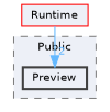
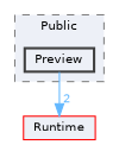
  digraph {
    compound=true
    node [fillcolor="#edf0f7" fontname=Helvetica fontsize=10 shape=box]
    n1 [color=grey25 height=0.2 label=Preview style="filled,bold" width=0.4]
    n2 [color=red height=0.2 label=Runtime style=filled width=0.4]
    subgraph cluster_1 {
      bgcolor="#edf0f7"
      fontname=Helvetica
      fontsize=10
      label=Public
      pencolor=grey50
      style="filled,dashed"
      n1
    }
-   n2 -> n1 [color=steelblue1 fontcolor=steelblue1 fontname=Helvetica fontsize=10 headlabel=2 labeldistance=1.5 labelfontname=Helvetica labelfontsize=10]
+   n1 -> n2 [color=steelblue1 fontcolor=steelblue1 fontname=Helvetica fontsize=10 headlabel=2 labeldistance=1.5 labelfontname=Helvetica labelfontsize=10]
  }
